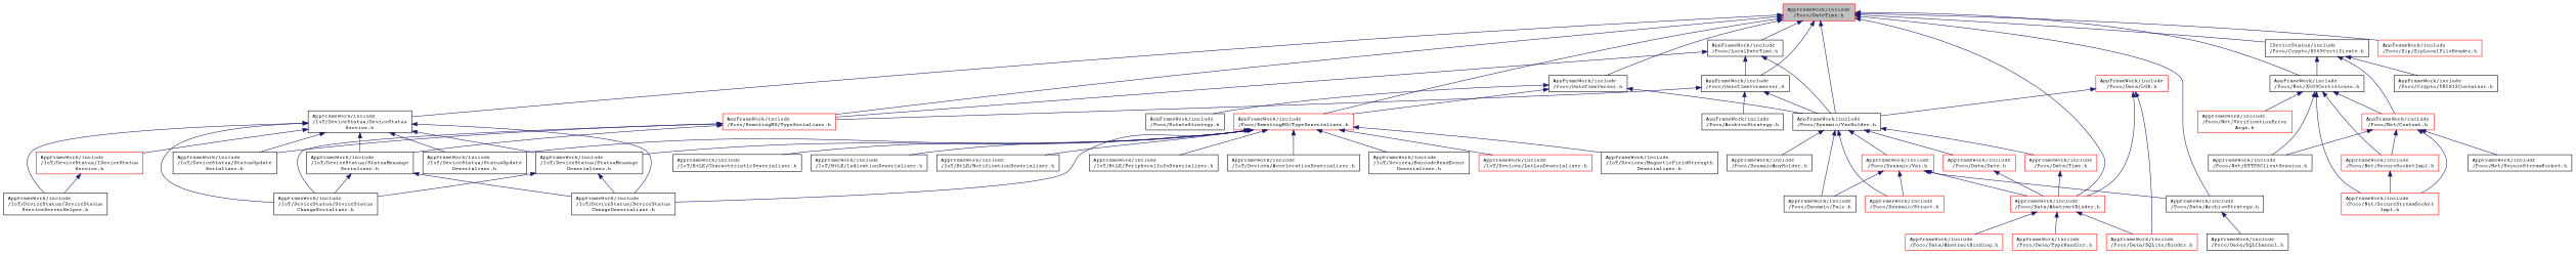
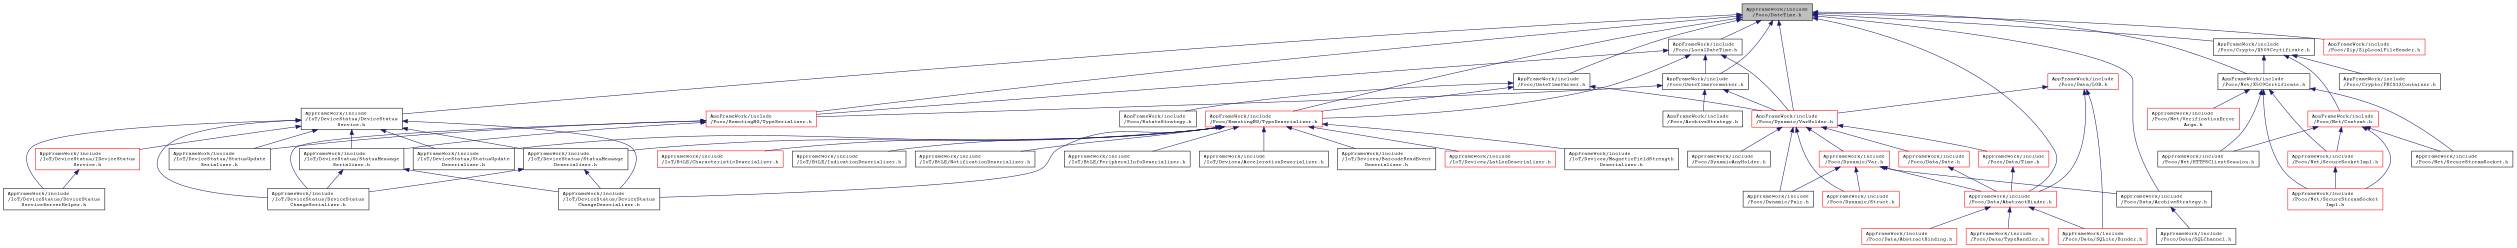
  digraph {
    fontname="Courier Prime"
    node [color=black fillcolor=white fontname="Courier Prime" fontsize=10 shape=record style=filled]
    edge [color=midnightblue dir=back fontname="Courier Prime" fontsize=10 labelfontname=Helvetica labelfontsize=10 style=solid]
-   n1 [color=red fillcolor=grey75 fontcolor=black height=0.2 label="AppFrameWork/include\l/Poco/DateTime.h" width=0.4]
+   n1 [fillcolor=grey75 fontcolor=black height=0.2 label="AppFrameWork/include\l/Poco/DateTime.h" width=0.4]
    n2 [height=0.2 label="AppFrameWork/include\l/IoT/DeviceStatus/DeviceStatus\lService.h" width=0.4]
-   n3 [height=0.2 label="IDeviceStatus/include\l/Poco/Crypto/X509Certificate.h" width=0.4]
+   n3 [height=0.2 label="AppFrameWork/include\l/Poco/Crypto/X509Certificate.h" width=0.4]
    n4 [height=0.2 label="AppFrameWork/include\l/Poco/Net/X509Certificate.h" width=0.4]
    n5 [color=red height=0.2 label="AppFrameWork/include\l/Poco/Data/AbstractBinder.h" width=0.4]
    n6 [height=0.2 label="AppFrameWork/include\l/Poco/Data/ArchiveStrategy.h" width=0.4]
    n7 [height=0.2 label="AppFrameWork/include\l/Poco/DateTimeFormatter.h" width=0.4]
-   n8 [height=0.2 label="AppFrameWork/include\l/Poco/Dynamic/VarHolder.h" width=0.4]
+   n8 [color=red height=0.2 label="AppFrameWork/include\l/Poco/Dynamic/VarHolder.h" width=0.4]
    n9 [color=red height=0.2 label="AppFrameWork/include\l/Poco/RemotingNG/TypeSerializer.h" width=0.4]
    n10 [height=0.2 label="AppFrameWork/include\l/Poco/DateTimeParser.h" width=0.4]
    n11 [color=red height=0.2 label="AppFrameWork/include\l/Poco/RemotingNG/TypeDeserializer.h" width=0.4]
    n12 [height=0.2 label="AppFrameWork/include\l/Poco/LocalDateTime.h" width=0.4]
    n13 [color=red height=0.2 label="AppFrameWork/include\l/Poco/Zip/ZipLocalFileHeader.h" width=0.4]
    n14 [height=0.2 label="AppFrameWork/include\l/IoT/DeviceStatus/DeviceStatus\lChangeDeserializer.h" width=0.4]
    n15 [height=0.2 label="AppFrameWork/include\l/IoT/DeviceStatus/DeviceStatus\lChangeSerializer.h" width=0.4]
    n16 [height=0.2 label="AppFrameWork/include\l/IoT/DeviceStatus/DeviceStatus\lServiceServerHelper.h" width=0.4]
    n17 [color=red height=0.2 label="AppFrameWork/include\l/IoT/DeviceStatus/IDeviceStatus\lService.h" width=0.4]
    n18 [height=0.2 label="AppFrameWork/include\l/IoT/DeviceStatus/StatusMessage\lDeserializer.h" width=0.4]
    n19 [height=0.2 label="AppFrameWork/include\l/IoT/DeviceStatus/StatusMessage\lSerializer.h" width=0.4]
    n20 [height=0.2 label="AppFrameWork/include\l/IoT/DeviceStatus/StatusUpdate\lDeserializer.h" width=0.4]
    n21 [height=0.2 label="AppFrameWork/include\l/IoT/DeviceStatus/StatusUpdate\lSerializer.h" width=0.4]
    n22 [height=0.2 label="AppFrameWork/include\l/Poco/Crypto/PKCS12Container.h" width=0.4]
    n23 [color=red height=0.2 label="AppFrameWork/include\l/Poco/Net/Context.h" width=0.4]
    n24 [height=0.2 label="AppFrameWork/include\l/Poco/Net/HTTPSClientSession.h" width=0.4]
    n25 [color=red height=0.2 label="AppFrameWork/include\l/Poco/Net/SecureSocketImpl.h" width=0.4]
    n26 [color=red height=0.2 label="AppFrameWork/include\l/Poco/Net/SecureStreamSocket\lImpl.h" width=0.4]
    n27 [height=0.2 label="AppFrameWork/include\l/Poco/Net/SecureStreamSocket.h" width=0.4]
    n28 [color=red height=0.2 label="AppFrameWork/include\l/Poco/Net/VerificationError\lArgs.h" width=0.4]
    n29 [color=red height=0.2 label="AppFrameWork/include\l/Poco/Data/AbstractBinding.h" width=0.4]
    n30 [color=red height=0.2 label="AppFrameWork/include\l/Poco/Data/SQLite/Binder.h" width=0.4]
    n31 [color=red height=0.2 label="AppFrameWork/include\l/Poco/Data/TypeHandler.h" width=0.4]
    n32 [height=0.2 label="AppFrameWork/include\l/Poco/Data/SQLChannel.h" width=0.4]
    n33 [height=0.2 label="AppFrameWork/include\l/Poco/ArchiveStrategy.h" width=0.4]
    n34 [color=red height=0.2 label="AppFrameWork/include\l/Poco/Data/Date.h" width=0.4]
    n35 [color=red height=0.2 label="AppFrameWork/include\l/Poco/Data/Time.h" width=0.4]
    n36 [height=0.2 label="AppFrameWork/include\l/Poco/Dynamic/Pair.h" width=0.4]
    n37 [color=red height=0.2 label="AppFrameWork/include\l/Poco/Dynamic/Struct.h" width=0.4]
    n38 [color=red height=0.2 label="AppFrameWork/include\l/Poco/Dynamic/Var.h" width=0.4]
    n39 [height=0.2 label="AppFrameWork/include\l/Poco/DynamicAnyHolder.h" width=0.4]
    n40 [height=0.2 label="AppFrameWork/include\l/Poco/RotateStrategy.h" width=0.4]
-   n41 [height=0.2 label="AppFrameWork/include\l/IoT/BtLE/CharacteristicDeserializer.h" width=0.4]
+   n41 [color=red height=0.2 label="AppFrameWork/include\l/IoT/BtLE/CharacteristicDeserializer.h" width=0.4]
    n42 [height=0.2 label="AppFrameWork/include\l/IoT/BtLE/IndicationDeserializer.h" width=0.4]
    n43 [height=0.2 label="AppFrameWork/include\l/IoT/BtLE/NotificationDeserializer.h" width=0.4]
    n44 [height=0.2 label="AppFrameWork/include\l/IoT/BtLE/PeripheralInfoDeserializer.h" width=0.4]
    n45 [height=0.2 label="AppFrameWork/include\l/IoT/Devices/AccelerationDeserializer.h" width=0.4]
    n46 [height=0.2 label="AppFrameWork/include\l/IoT/Devices/BarcodeReadEvent\lDeserializer.h" width=0.4]
    n47 [color=red height=0.2 label="AppFrameWork/include\l/IoT/Devices/LatLonDeserializer.h" width=0.4]
    n48 [height=0.2 label="AppFrameWork/include\l/IoT/Devices/MagneticFieldStrength\lDeserializer.h" width=0.4]
    n49 [color=red height=0.2 label="AppFrameWork/include\l/Poco/Data/LOB.h" width=0.4]
    n1 -> n2
    n1 -> n3
    n1 -> n4
    n1 -> n5
    n1 -> n6
    n1 -> n7
    n1 -> n8
    n1 -> n9
    n1 -> n10
    n1 -> n11
    n1 -> n12
    n1 -> n13
    n2 -> n14
    n2 -> n15
    n2 -> n16
    n2 -> n17
    n2 -> n18
    n2 -> n19
    n2 -> n20
    n2 -> n21
    n3 -> n4
    n3 -> n22
    n3 -> n23
    n4 -> n24
    n4 -> n25
    n4 -> n26
-   n4 -> n23
+   n4 -> n27
    n4 -> n28
    n5 -> n29
    n5 -> n30
    n5 -> n31
    n6 -> n32
    n7 -> n8
    n7 -> n9
    n7 -> n33
    n8 -> n34
    n8 -> n35
    n8 -> n36
    n8 -> n37
    n8 -> n38
    n8 -> n39
    n9 -> n15
    n9 -> n19
    n9 -> n21
    n10 -> n8
    n10 -> n11
    n10 -> n40
    n11 -> n14
    n11 -> n18
    n11 -> n20
    n11 -> n41
    n11 -> n42
    n11 -> n43
    n11 -> n44
    n11 -> n45
    n11 -> n46
    n11 -> n47
    n11 -> n48
    n12 -> n7
    n12 -> n8
    n12 -> n9
+   n12 -> n11
    n17 -> n16
    n18 -> n14
    n18 -> n15
    n19 -> n14
    n19 -> n15
    n23 -> n24
    n23 -> n25
    n23 -> n26
    n23 -> n27
    n25 -> n26
    n34 -> n5
    n35 -> n5
    n38 -> n5
    n38 -> n6
    n38 -> n36
    n38 -> n37
    n49 -> n5
    n49 -> n8
    n49 -> n30
  }
